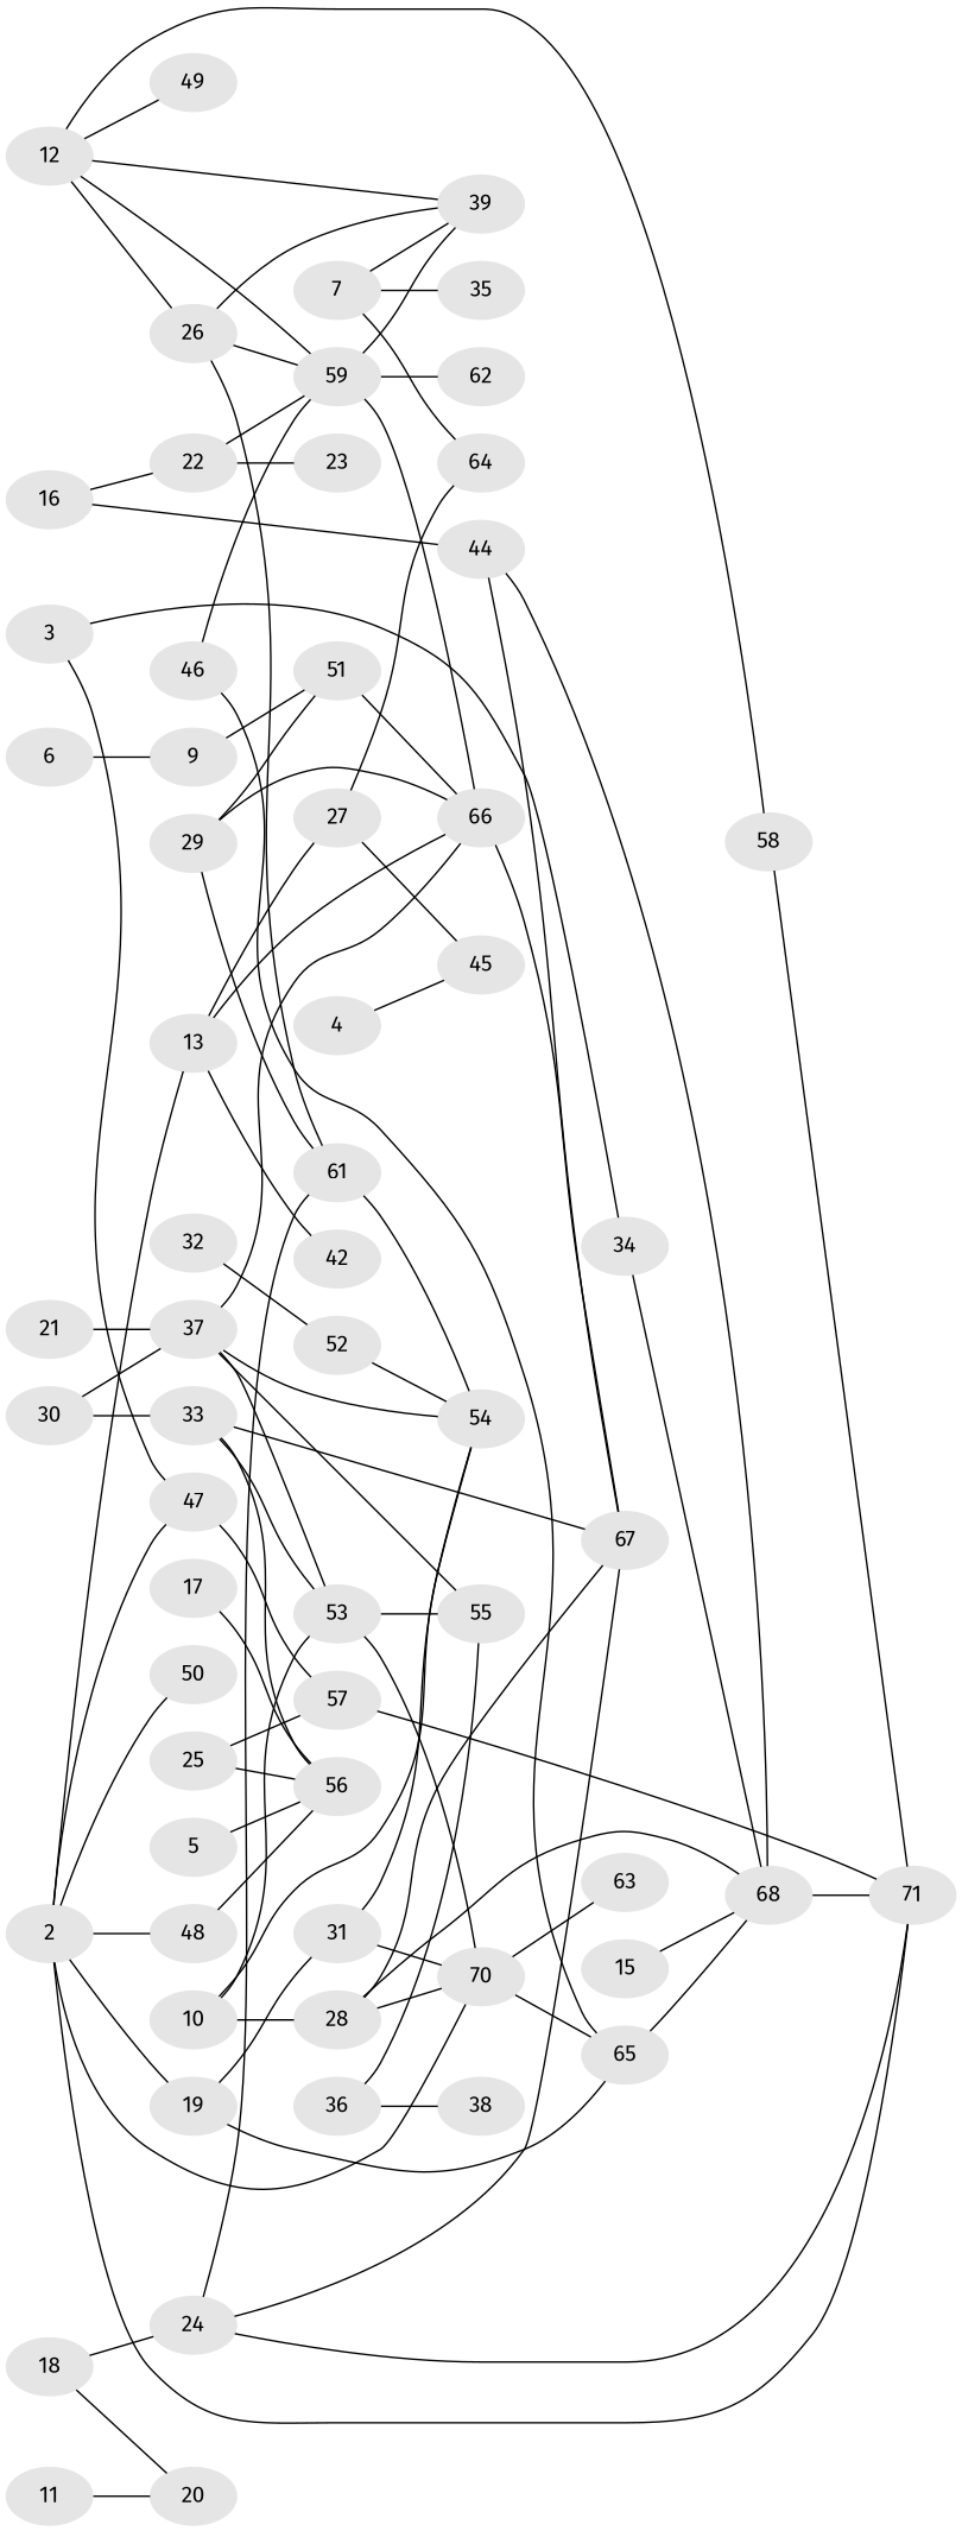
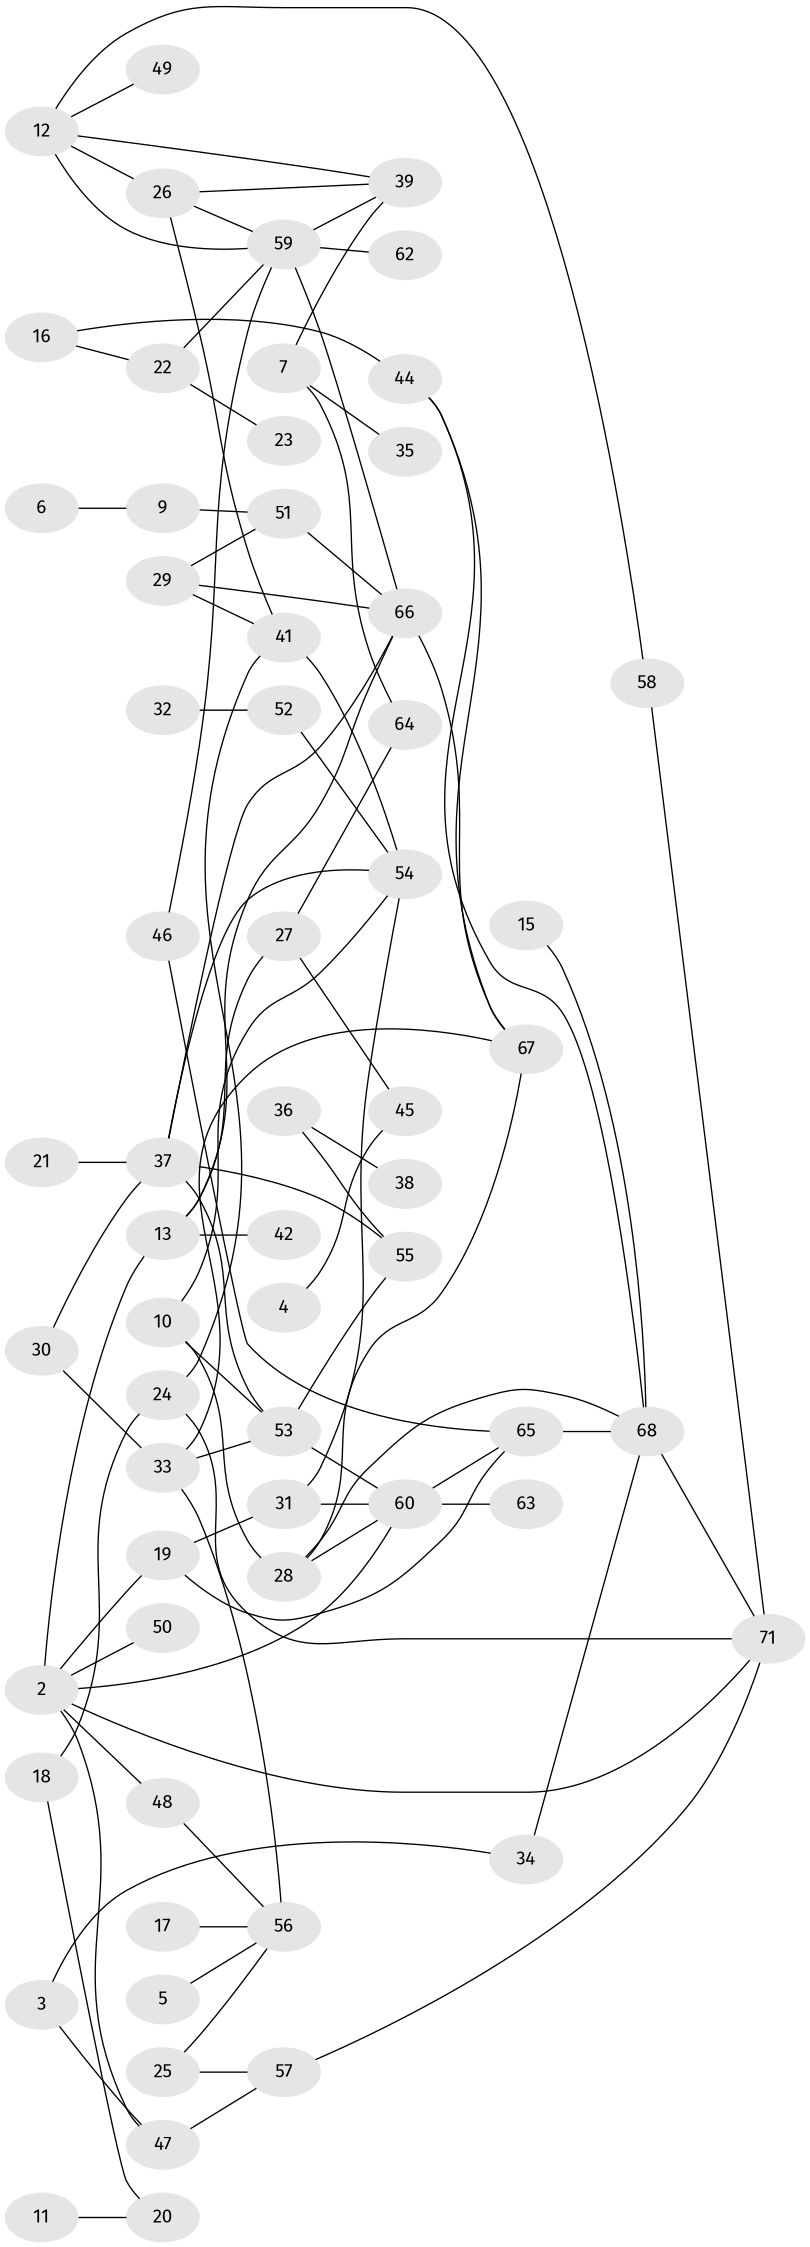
  graph {
    fontname="Fira Sans"
    rankdir=LR
    node [color=gray90 fontname="Fira Sans" style=filled]
    edge [fontname="Fira Sans" weight=1.0]
    2
    13
    19
    47
    48
    50
-   60 [label=70]
+   60
    71
    27
    42
    66
    31
    65
    57
    56
    63
    3
    34
    68
    4
    45
    5
    6
    9
    51
    7
    35
    64
    n29 [label=39]
    10
    28
    53
    54
    67
    55
    11
    20
    12
    26
    49
    58
    59
-   41 [label=61]
+   41
    62
    15
    16
    22
    44
    23
    17
    18
    24
    21
    37
    25
    29
    30
    33
    32
    52
    36
    38
    46
    2 -- 13
    2 -- 19
    2 -- 47
    2 -- 48
    2 -- 50
    2 -- 60
    2 -- 71
    13 -- 27
    13 -- 42
    13 -- 66
    19 -- 31
    19 -- 65
    47 -- 57
    48 -- 56
    60 -- 65
    60 -- 63
    27 -- 45
    27 -- 64
    66 -- 67
    31 -- 60
    31 -- 54
    65 -- 68 [weight=2.0]
    57 -- 71
    3 -- 47
    3 -- 34
    34 -- 68
    68 -- 71
    4 -- 45
    5 -- 56
    6 -- 9
    9 -- 51
    51 -- 66
    7 -- 35
    7 -- 64
    7 -- n29
    10 -- 28
    10 -- 53
    10 -- 54
    28 -- 60
    28 -- 68
    28 -- 67
    53 -- 60
    53 -- 55
    11 -- 20
    12 -- n29
    12 -- 26
    12 -- 49
    12 -- 58
    12 -- 59
    26 -- n29
    26 -- 59
    26 -- 41
    58 -- 71
    59 -- 66
    59 -- n29
    59 -- 62
    41 -- 54
    15 -- 68
    16 -- 22
    16 -- 44
    22 -- 59
    22 -- 23
    44 -- 68
    44 -- 67
    17 -- 56
    18 -- 20
    18 -- 24
    24 -- 71
-   24 -- 67
    24 -- 41
    21 -- 37
    37 -- 66
    37 -- 53
    37 -- 54
    37 -- 55
    25 -- 57
    25 -- 56
    29 -- 66
    29 -- 51
    29 -- 41
    30 -- 37
    30 -- 33
    33 -- 56
    33 -- 53
    33 -- 67
    32 -- 52
    52 -- 54
    36 -- 55
    36 -- 38
    46 -- 65
    46 -- 59
  }
